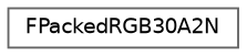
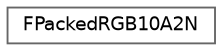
  digraph {
    rankdir=LR
-   n1 [color=grey40 fillcolor=white fontname=Helvetica fontsize=10 height=0.2 label=FPackedRGB30A2N shape=box style=filled width=0.4]
+   n1 [color=grey40 fillcolor=white fontname=Helvetica fontsize=10 height=0.2 label=FPackedRGB10A2N shape=box style=filled width=0.4]
  }
